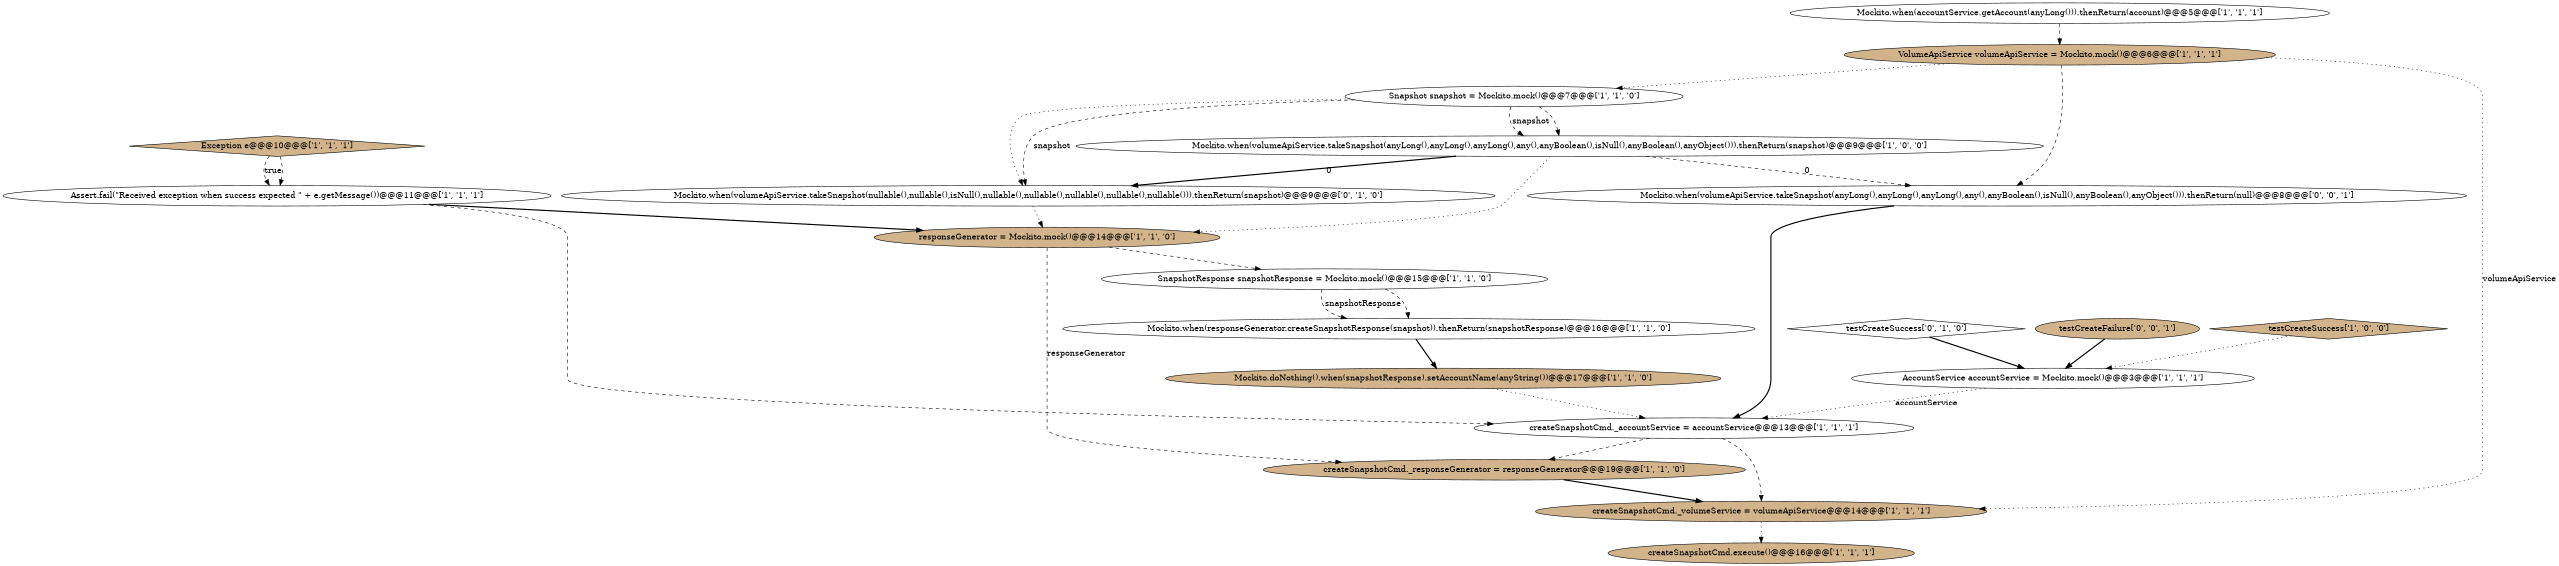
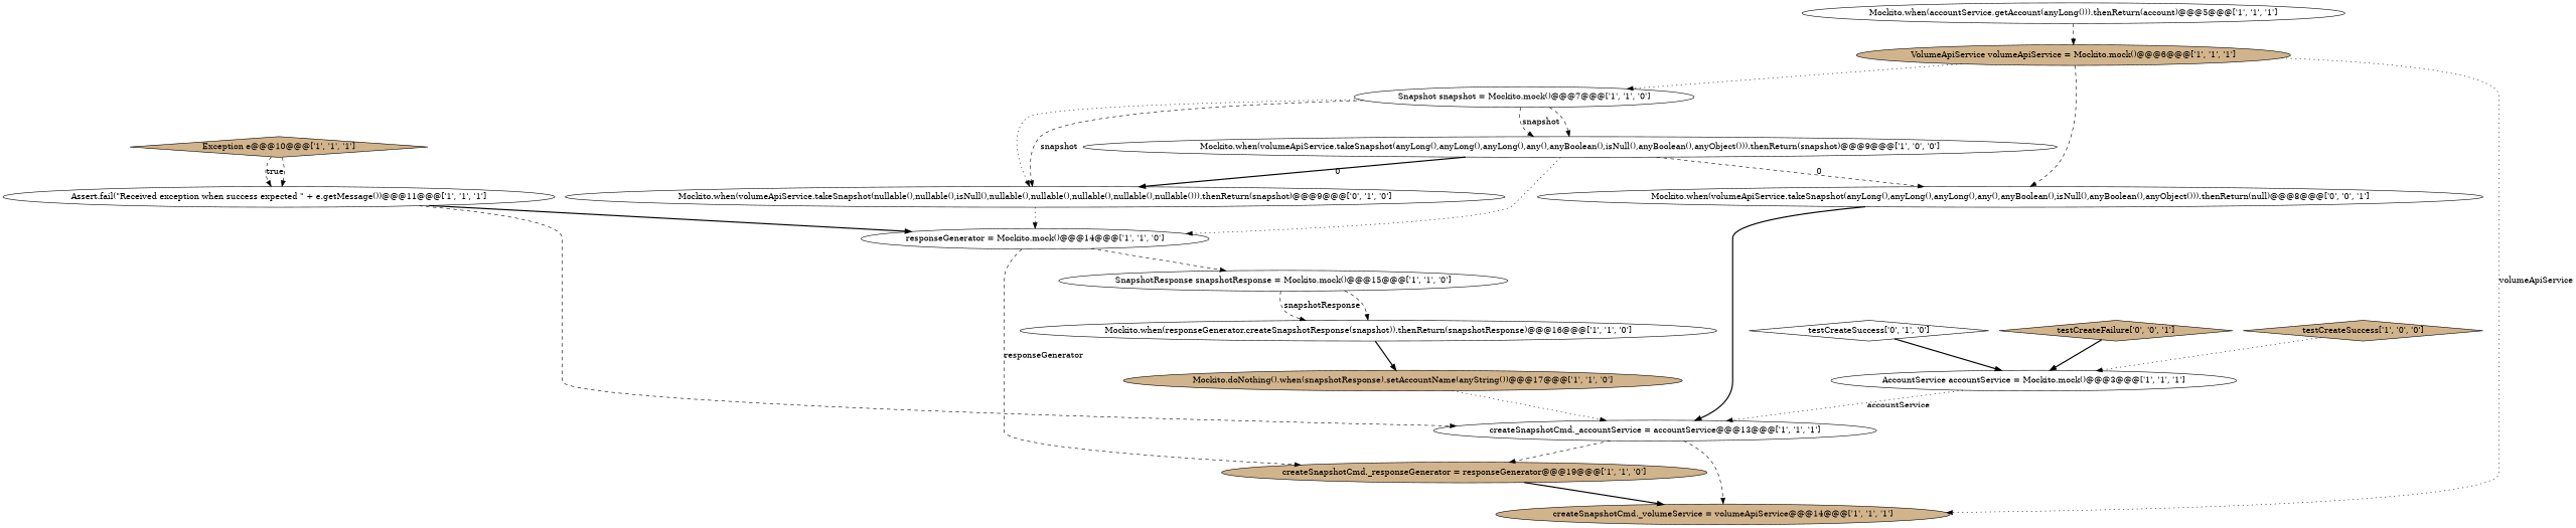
  digraph {
    node [fillcolor=white shape=ellipse style=filled]
    edge [style=dashed]
    n1 [fillcolor=tan label="createSnapshotCmd._volumeService = volumeApiService@@@14@@@['1', '1', '1']"]
-   n2 [fillcolor=tan label="createSnapshotCmd.execute()@@@16@@@['1', '1', '1']"]
    n3 [label="SnapshotResponse snapshotResponse = Mockito.mock()@@@15@@@['1', '1', '0']"]
    n4 [label="Mockito.when(responseGenerator.createSnapshotResponse(snapshot)).thenReturn(snapshotResponse)@@@16@@@['1', '1', '0']"]
    n5 [fillcolor=tan label="Mockito.doNothing().when(snapshotResponse).setAccountName(anyString())@@@17@@@['1', '1', '0']"]
    n6 [label="AccountService accountService = Mockito.mock()@@@3@@@['1', '1', '1']"]
    n7 [label="createSnapshotCmd._accountService = accountService@@@13@@@['1', '1', '1']"]
    n8 [fillcolor=tan label="createSnapshotCmd._responseGenerator = responseGenerator@@@19@@@['1', '1', '0']"]
    n9 [fillcolor=tan label="VolumeApiService volumeApiService = Mockito.mock()@@@6@@@['1', '1', '1']"]
    n10 [label="Mockito.when(volumeApiService.takeSnapshot(anyLong(),anyLong(),anyLong(),any(),anyBoolean(),isNull(),anyBoolean(),anyObject())).thenReturn(null)@@@8@@@['0', '0', '1']"]
    n11 [label="Snapshot snapshot = Mockito.mock()@@@7@@@['1', '1', '0']"]
    n12 [label="Mockito.when(volumeApiService.takeSnapshot(nullable(),nullable(),isNull(),nullable(),nullable(),nullable(),nullable(),nullable())).thenReturn(snapshot)@@@9@@@['0', '1', '0']"]
    n13 [label="Mockito.when(volumeApiService.takeSnapshot(anyLong(),anyLong(),anyLong(),any(),anyBoolean(),isNull(),anyBoolean(),anyObject())).thenReturn(snapshot)@@@9@@@['1', '0', '0']"]
-   n14 [fillcolor=tan label="responseGenerator = Mockito.mock()@@@14@@@['1', '1', '0']"]
+   n14 [label="responseGenerator = Mockito.mock()@@@14@@@['1', '1', '0']"]
    n15 [label="Mockito.when(accountService.getAccount(anyLong())).thenReturn(account)@@@5@@@['1', '1', '1']"]
    n16 [fillcolor=tan label="testCreateSuccess['1', '0', '0']" shape=diamond]
    n17 [label="testCreateSuccess['0', '1', '0']" shape=diamond]
    n18 [fillcolor=tan label="Exception e@@@10@@@['1', '1', '1']" shape=diamond]
    n19 [label="Assert.fail(\"Received exception when success expected \" + e.getMessage())@@@11@@@['1', '1', '1']"]
-   n20 [fillcolor=tan label="testCreateFailure['0', '0', '1']"]
-   n1 -> n2 [style=dotted]
+   n20 [fillcolor=tan label="testCreateFailure['0', '0', '1']" shape=diamond]
    n3 -> n4 [label=snapshotResponse]
    n3 -> n4
    n4 -> n5 [style=bold]
    n5 -> n7 [style=dotted]
    n6 -> n7 [label=accountService style=dotted]
    n7 -> n1
    n7 -> n8
    n8 -> n1 [style=bold]
    n9 -> n1 [label=volumeApiService style=dotted]
    n9 -> n10
    n9 -> n11 [style=dotted]
    n10 -> n7 [style=bold]
    n11 -> n12 [style=dotted]
    n11 -> n12 [label=snapshot]
    n11 -> n13
    n11 -> n13 [label=snapshot]
    n12 -> n14 [style=dotted]
    n13 -> n10 [label=0]
    n13 -> n12 [label=0 style=bold]
    n13 -> n14 [style=dotted]
    n14 -> n3
    n14 -> n8 [label=responseGenerator]
    n15 -> n9
    n16 -> n6 [style=dotted]
    n17 -> n6 [style=bold]
    n18 -> n19 [label=true]
    n18 -> n19
    n19 -> n7
    n19 -> n14 [style=bold]
    n20 -> n6 [style=bold]
  }
